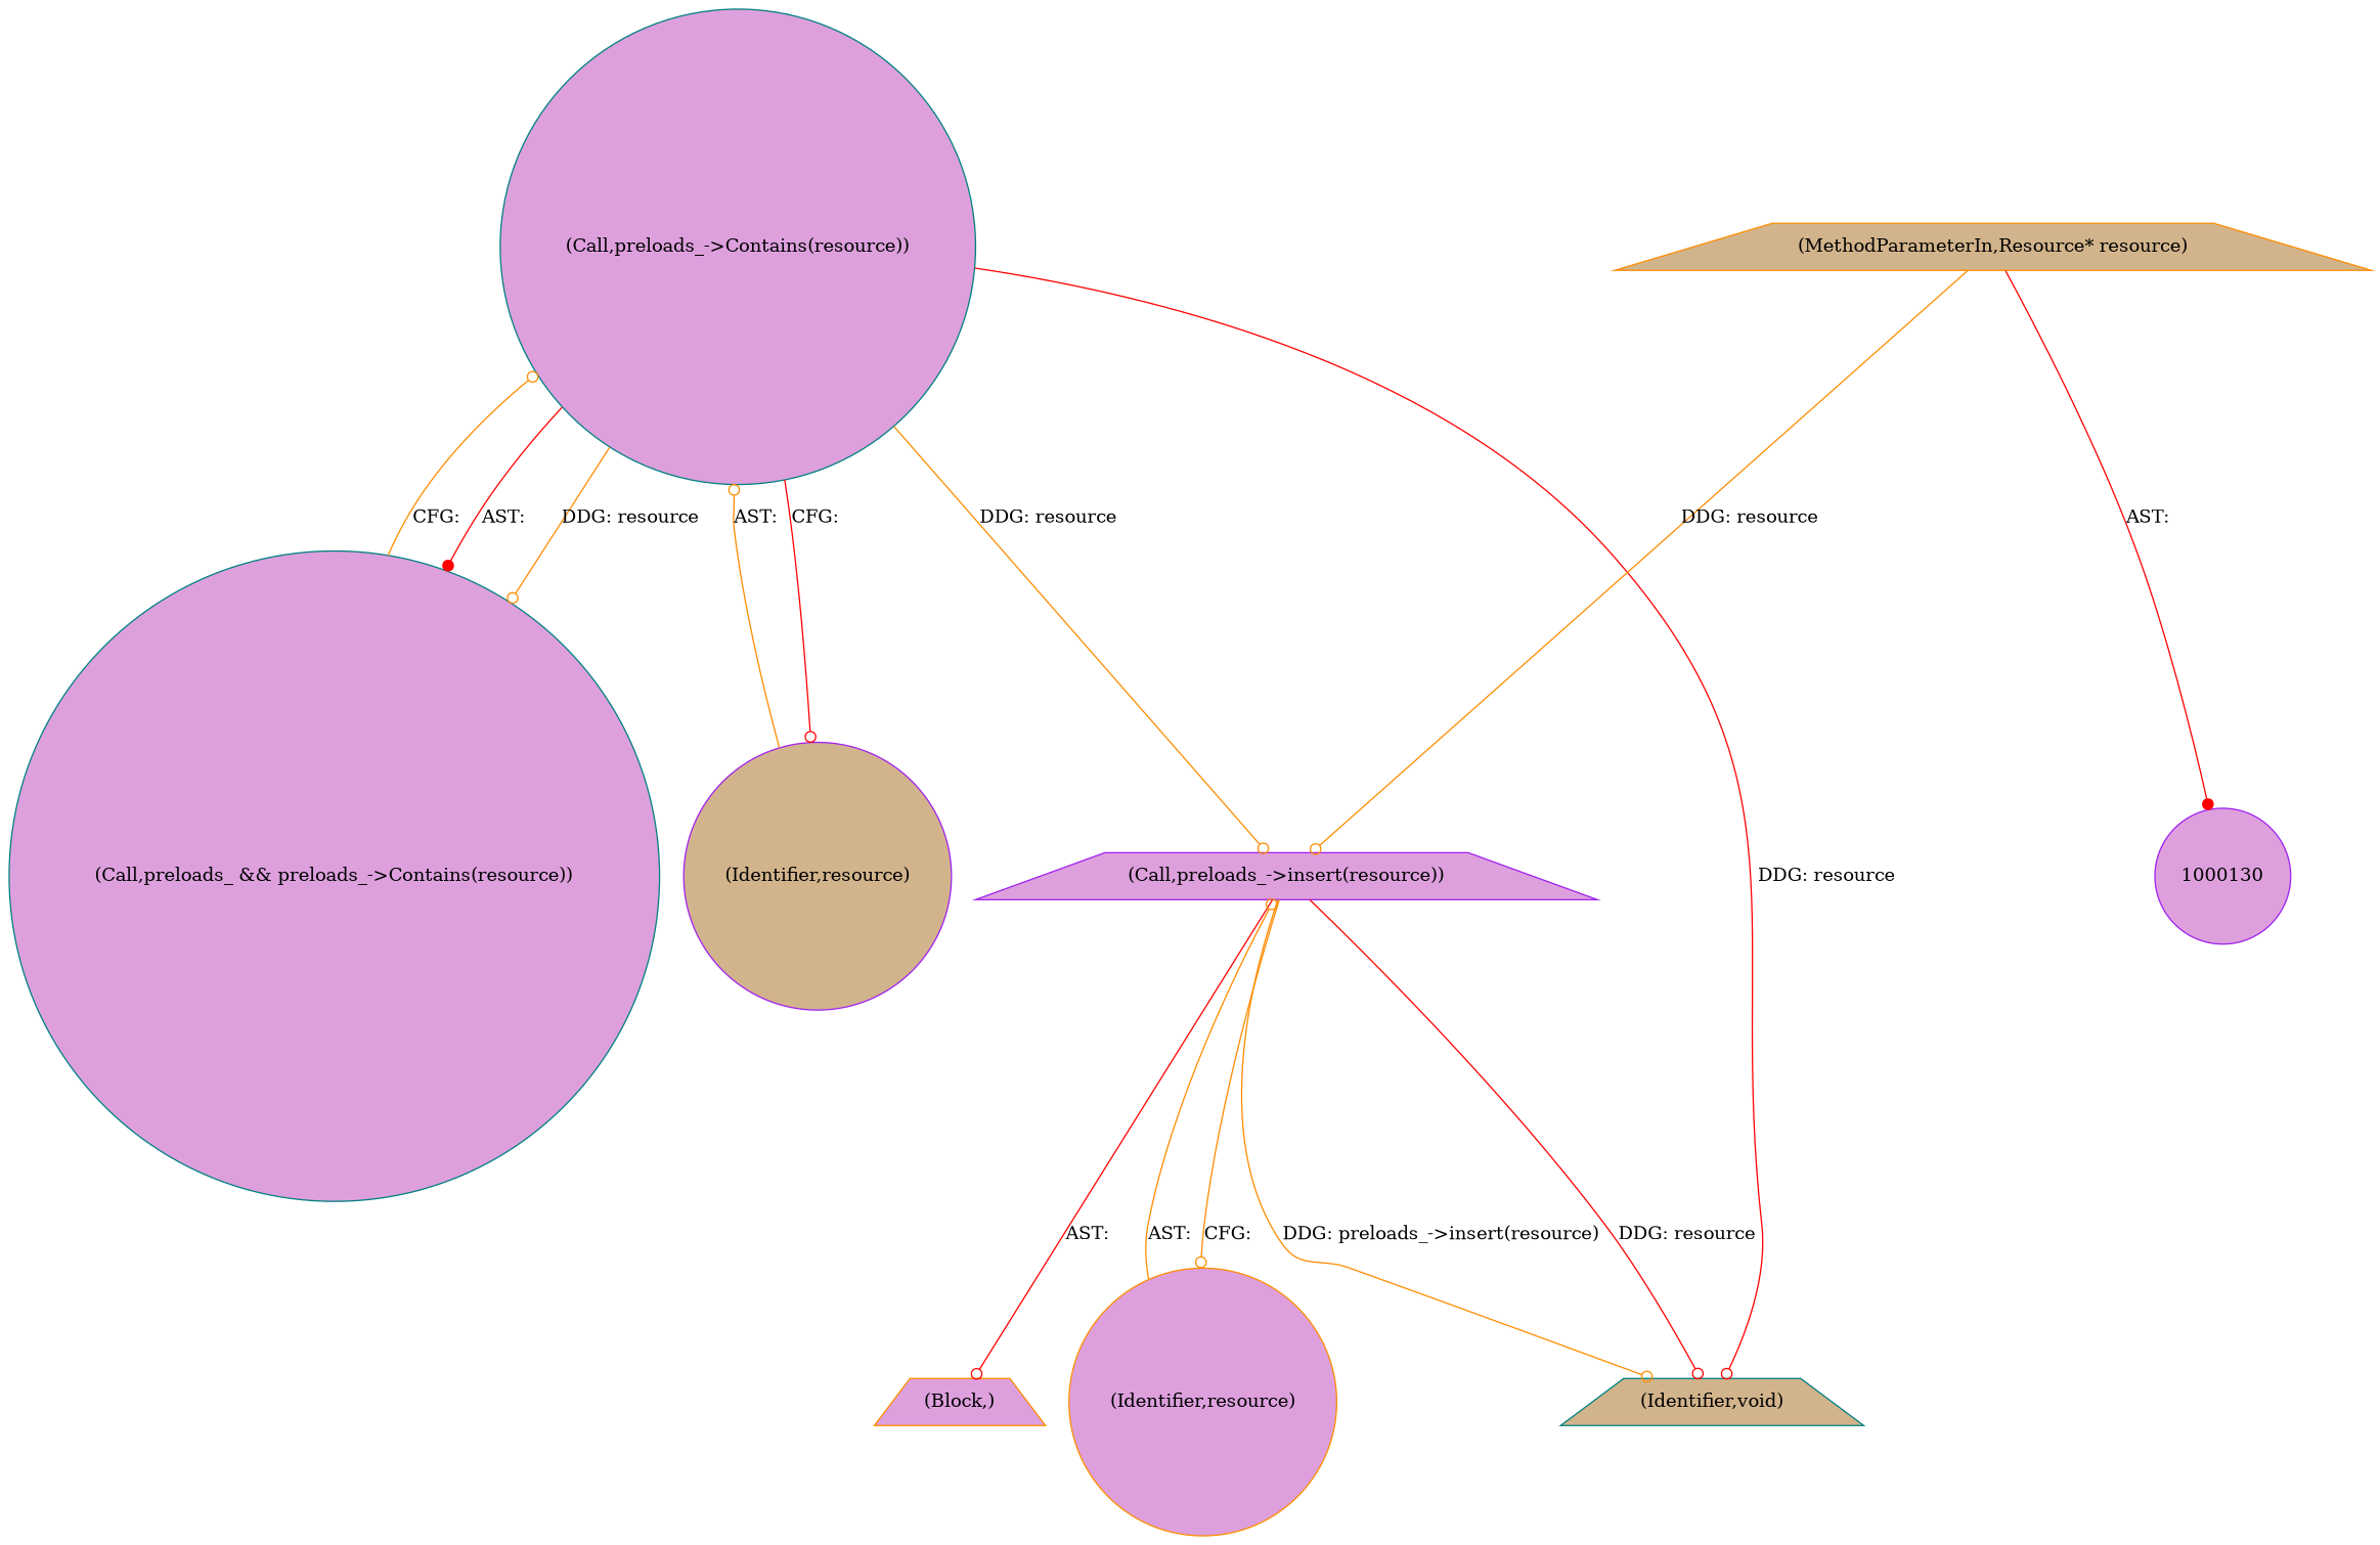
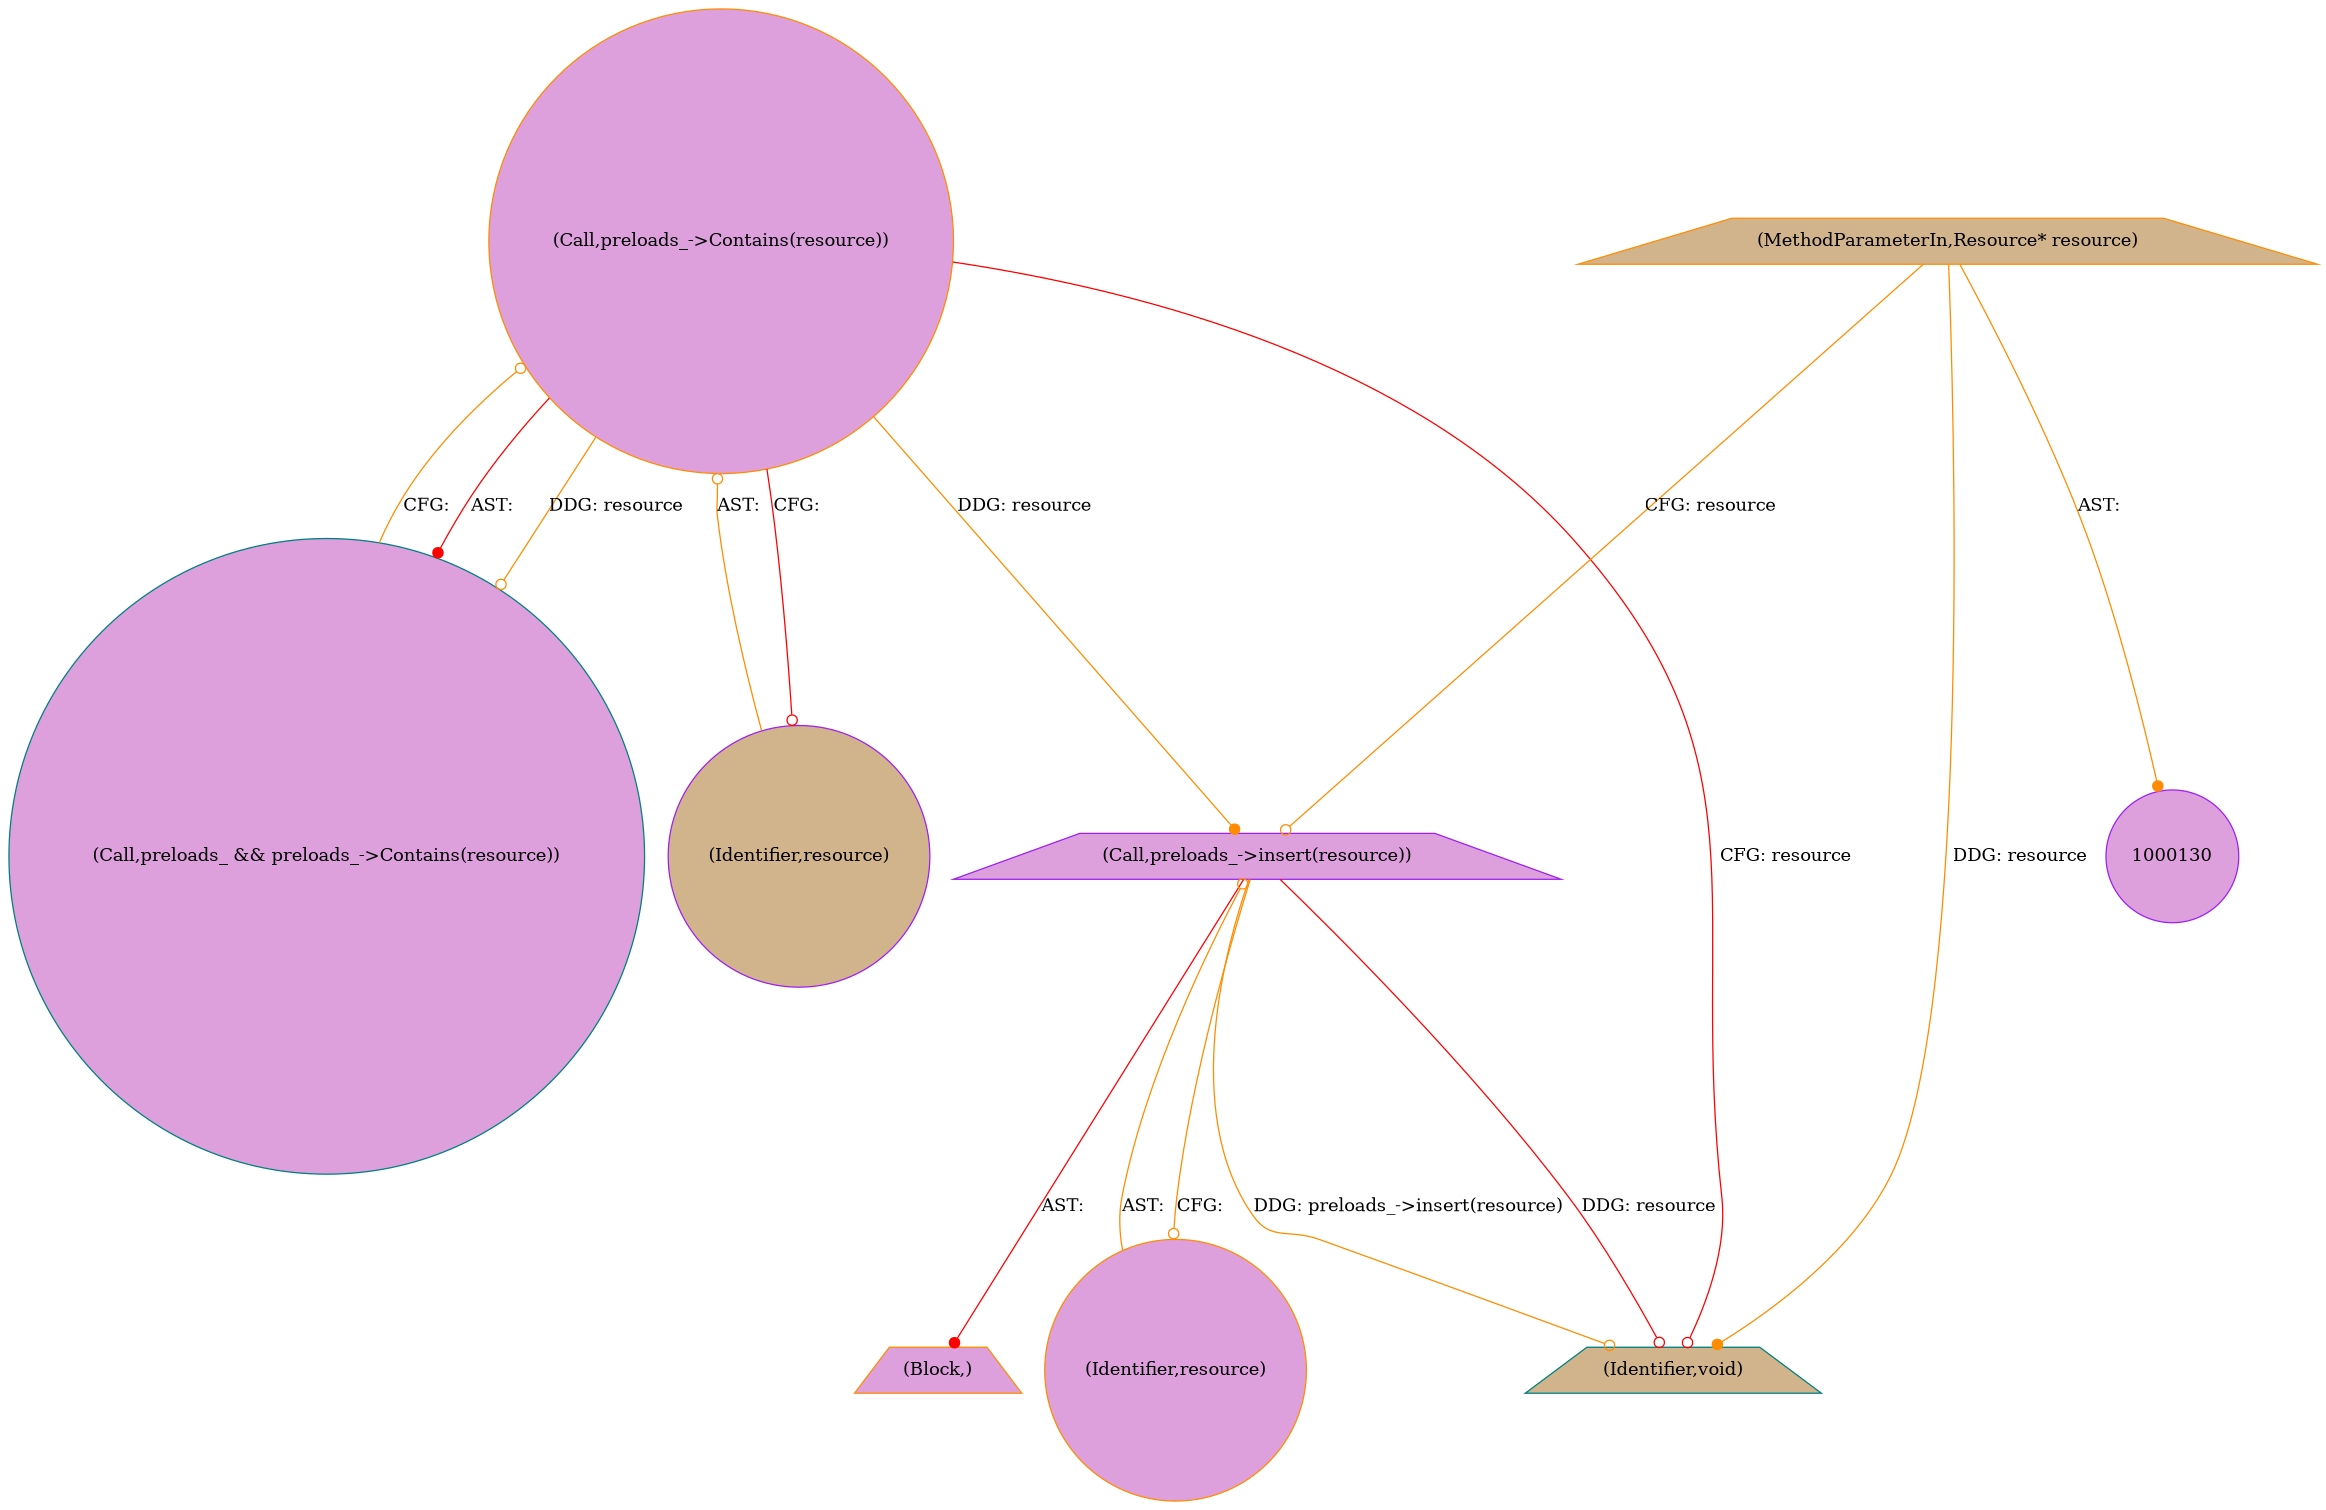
  digraph {
    node [color=darkorange fillcolor=plum shape=circle style=filled]
    edge [arrowhead=odot color=darkorange]
    n1 [color=purple label="(Call,preloads_->insert(resource))" shape=trapezium]
    n2 [label="(Identifier,resource)"]
    n3 [color=teal fillcolor=tan label="(Identifier,void)" shape=trapezium]
    n4 [label="(Block,)" shape=trapezium]
-   n5 [color=teal label="(Call,preloads_->Contains(resource))"]
+   n5 [label="(Call,preloads_->Contains(resource))"]
    n6 [color=purple fillcolor=tan label="(Identifier,resource)"]
    n7 [color=teal label="(Call,preloads_ && preloads_->Contains(resource))"]
    n8 [fillcolor=tan label="(MethodParameterIn,Resource* resource)" shape=trapezium]
    n9 [color=purple label=1000130]
    n1 -> n2 [label="CFG: "]
    n1 -> n3 [color=red label="DDG: resource"]
    n1 -> n3 [label="DDG: preloads_->insert(resource)"]
-   n1 -> n4 [color=red label="AST: "]
+   n1 -> n4 [arrowhead=dot color=red label="AST: "]
    n2 -> n1 [label="AST: "]
-   n5 -> n1 [label="DDG: resource"]
-   n5 -> n3 [color=red label="DDG: resource"]
+   n5 -> n1 [arrowhead=dot label="DDG: resource"]
+   n5 -> n3 [color=red label="CFG: resource"]
    n5 -> n6 [color=red label="CFG: "]
    n5 -> n7 [arrowhead=dot color=red label="AST: "]
    n5 -> n7 [label="DDG: resource"]
    n6 -> n5 [label="AST: "]
    n7 -> n5 [label="CFG: "]
-   n8 -> n1 [label="DDG: resource"]
-   n8 -> n9 [arrowhead=dot color=red label="AST: "]
+   n8 -> n1 [label="CFG: resource"]
+   n8 -> n3 [arrowhead=dot label="DDG: resource"]
+   n8 -> n9 [arrowhead=dot label="AST: "]
  }
